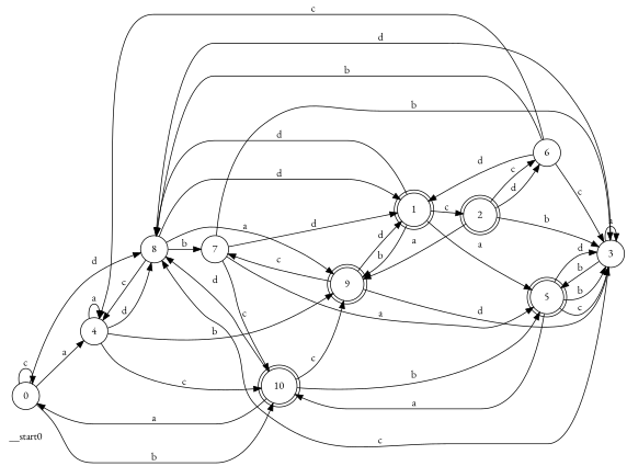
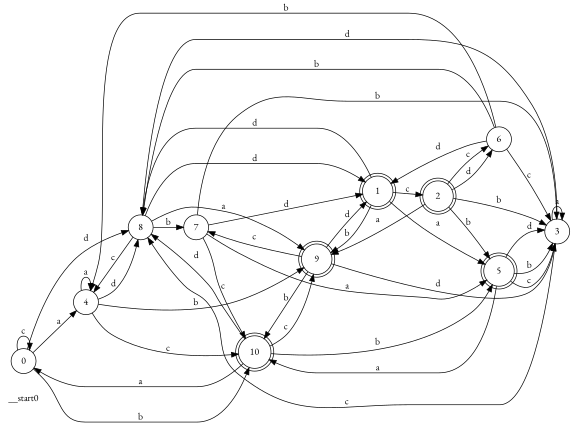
  digraph {
    fontname="EB Garamond"
    rankdir=LR
    node [fontname="EB Garamond" shape=circle color=black fillcolor=white style=filled]
    edge [fontname="EB Garamond"]
    __start0 [shape=none color="" fillcolor="" style=""]
    n2 [label=0]
    n3 [label=4]
    n4 [label=8]
    n5 [label=10 shape=doublecircle style="rounded,filled"]
    n6 [label=9 shape=doublecircle style="rounded,filled"]
    n7 [label=1 shape=doublecircle style="rounded,filled"]
    n8 [label=7]
    n9 [label=5 shape=doublecircle style="rounded,filled"]
    n10 [label=2 shape=doublecircle style="rounded,filled"]
    n11 [label=3]
    n12 [label=6]
    n2 -> n2 [label=c]
    n2 -> n3 [label=a]
    n2 -> n4 [label=d]
    n2 -> n5 [label=b]
    n3 -> n3 [label=a]
    n3 -> n4 [label=d]
    n3 -> n5 [label=c]
    n3 -> n6 [label=b]
    n4 -> n3 [label=c]
    n4 -> n6 [label=a]
    n4 -> n7 [label=d]
    n4 -> n8 [label=b]
    n5 -> n2 [label=a]
    n5 -> n4 [label=d]
    n5 -> n6 [label=c]
    n5 -> n9 [label=b]
+   n6 -> n5 [label=b]
    n6 -> n7 [label=d]
    n6 -> n8 [label=c]
    n6 -> n11 [label=d]
    n7 -> n4 [label=d]
    n7 -> n6 [label=b]
    n7 -> n9 [label=a]
    n7 -> n10 [label=c]
    n8 -> n5 [label=c]
    n8 -> n7 [label=d]
    n8 -> n9 [label=a]
    n8 -> n11 [label=b]
    n9 -> n5 [label=a]
    n9 -> n11 [label=b]
    n9 -> n11 [label=c]
    n9 -> n11 [label=d]
    n10 -> n6 [label=a]
    n10 -> n11 [label=b]
    n10 -> n12 [label=c]
    n10 -> n12 [label=d]
    n11 -> n4 [label=c]
    n11 -> n4 [label=d]
-   n11 -> n9 [label=b]
+   n10 -> n9 [label=b]
    n11 -> n11 [label=a]
-   n12 -> n3 [label=c]
+   n12 -> n3 [label=b]
    n12 -> n4 [label=b]
    n12 -> n7 [label=d]
    n12 -> n11 [label=c]
  }
